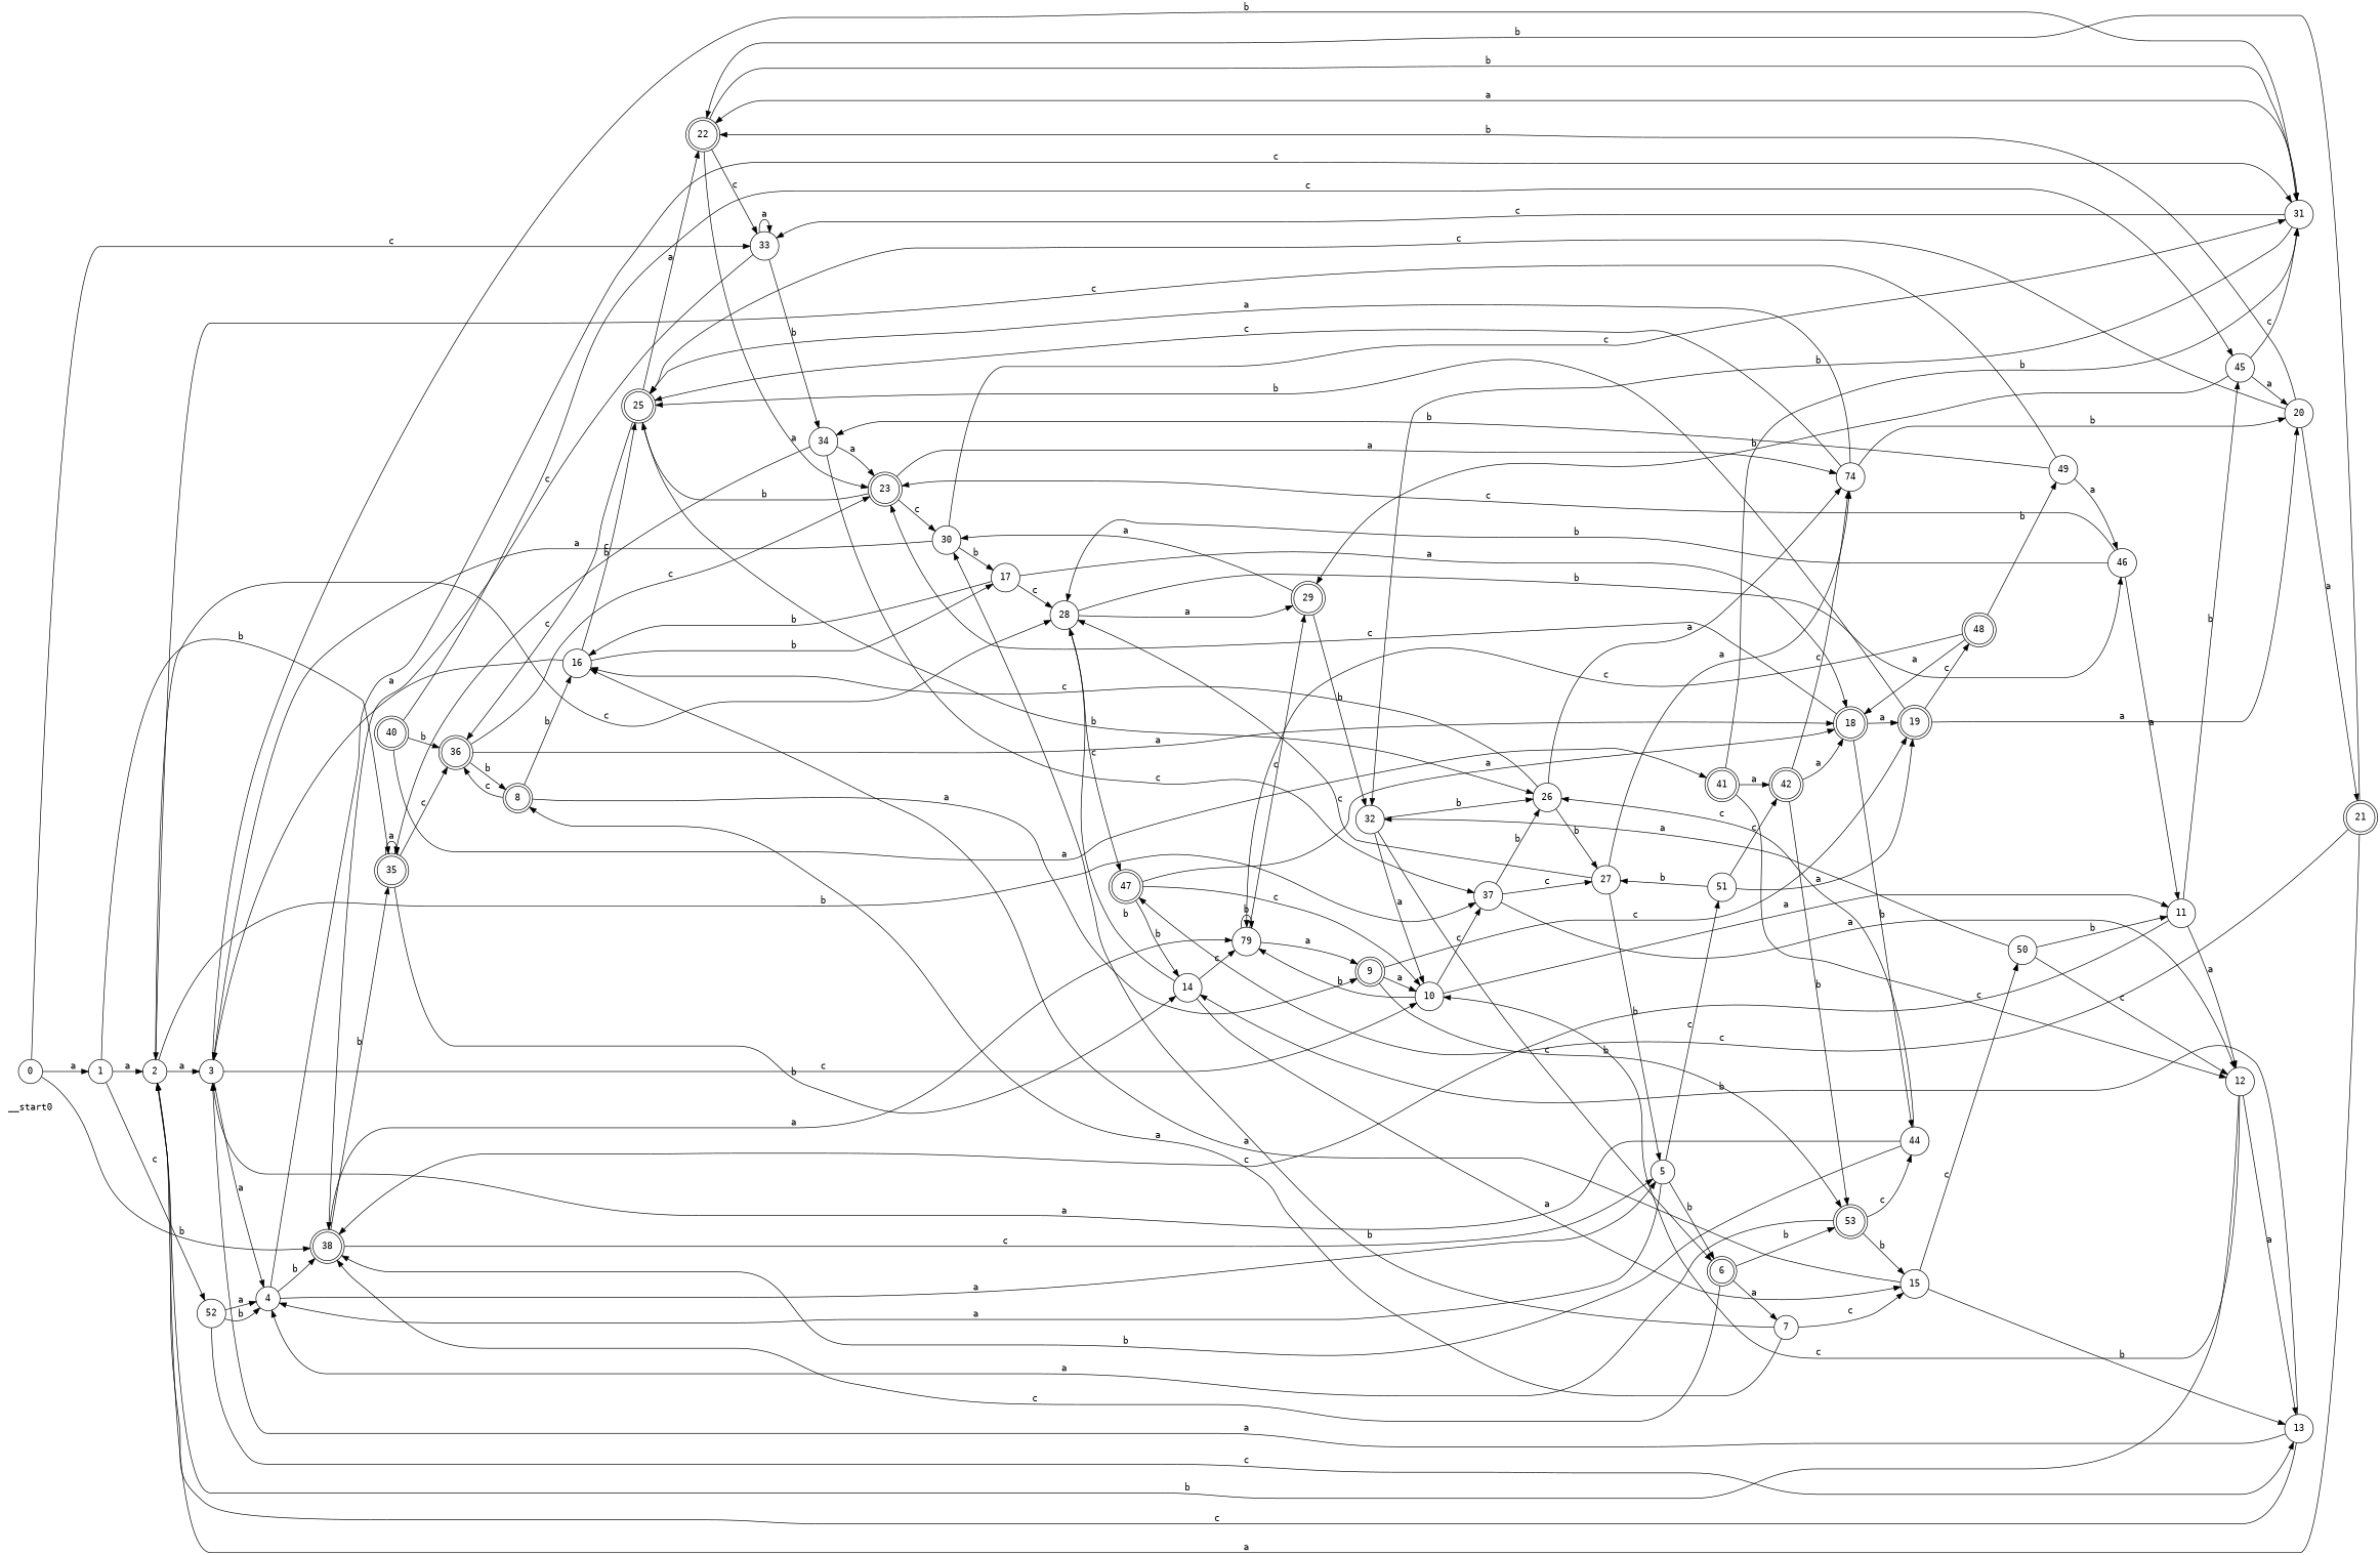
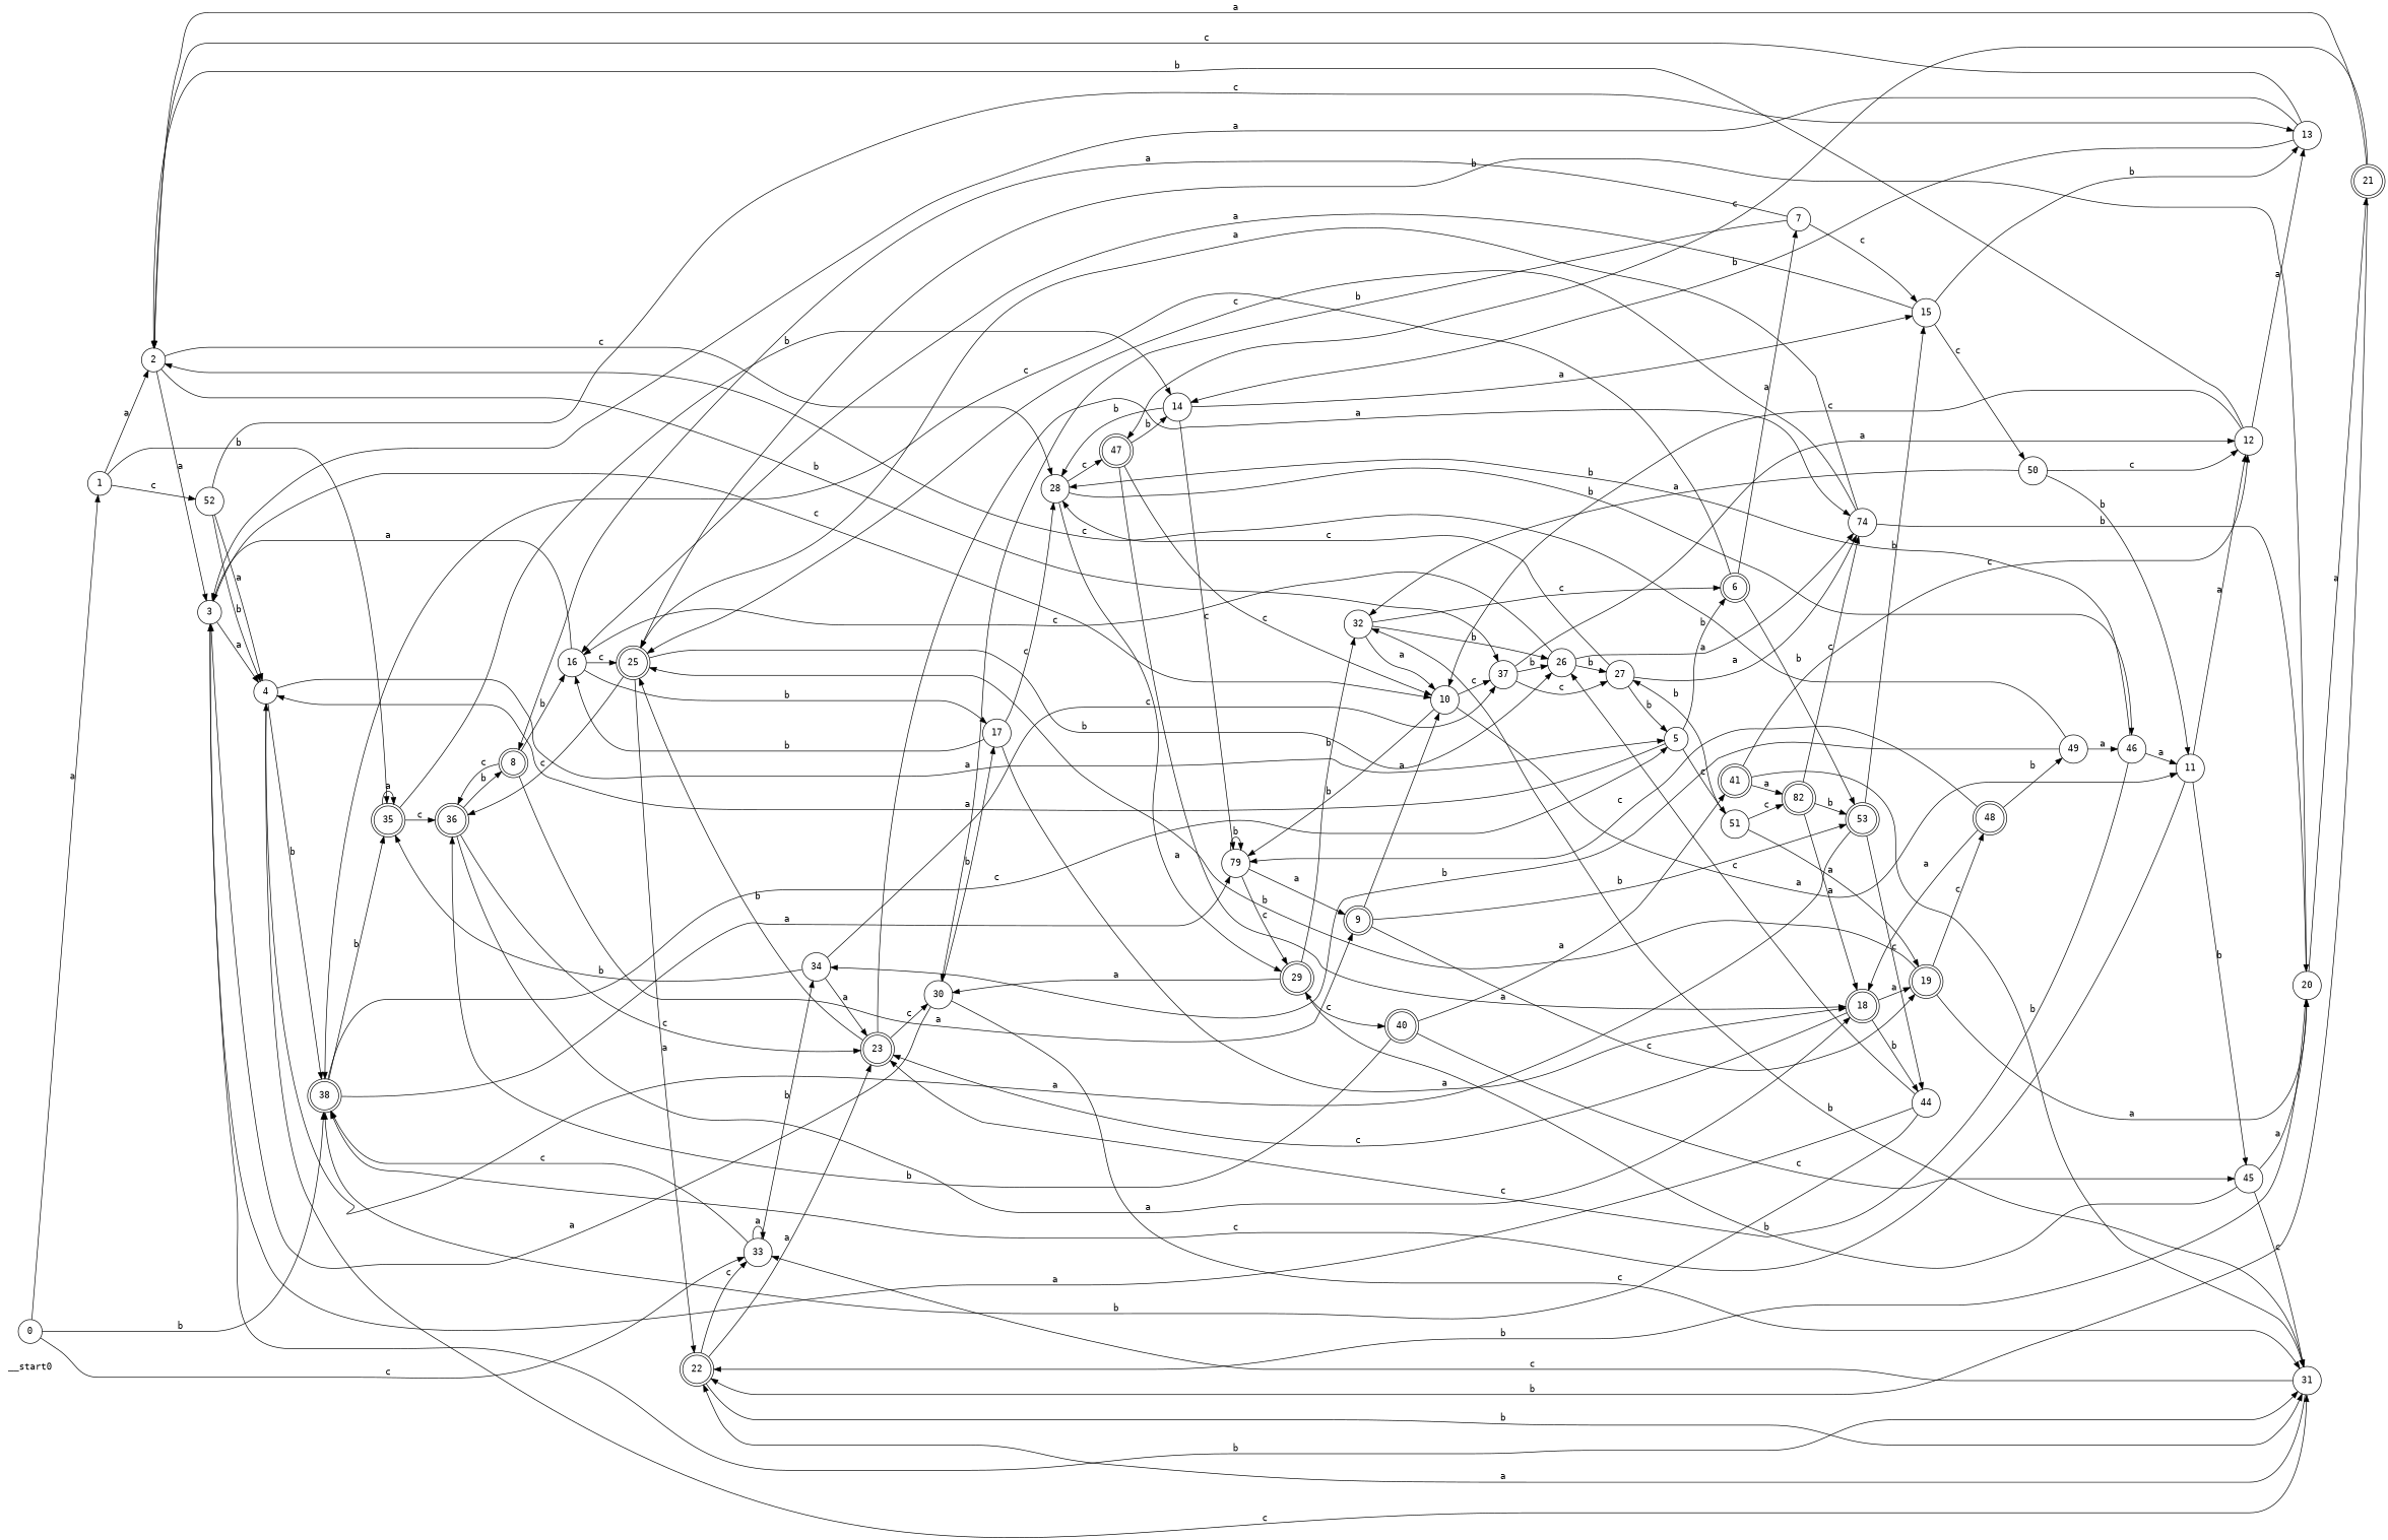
  digraph {
    fontname="DejaVu Sans Mono"
    rankdir=LR
    node [fontname="DejaVu Sans Mono" shape=circle color=black fillcolor=white style=filled]
    edge [fontname="DejaVu Sans Mono"]
    __start0 [shape=none color="" fillcolor="" style=""]
    n2 [label=0]
    n3 [label=1]
    n4 [label=33]
    n5 [label=38 shape=doublecircle style="rounded,filled"]
    n6 [label=2]
    n7 [label=35 shape=doublecircle style="rounded,filled"]
    n8 [label=52]
    n9 [label=34]
    n10 [label=5]
    n11 [label=79]
    n12 [label=3]
    n13 [label=28]
    n14 [label=37]
    n15 [label=36 shape=doublecircle style="rounded,filled"]
    n16 [label=14]
    n17 [label=4]
    n18 [label=13]
    n19 [label=10]
    n20 [label=31]
    n21 [label=47 shape=doublecircle style="rounded,filled"]
    n22 [label=29 shape=doublecircle style="rounded,filled"]
    n23 [label=46]
    n24 [label=12]
    n25 [label=26]
    n26 [label=27]
    n27 [label=11]
    n28 [label=22 shape=doublecircle style="rounded,filled"]
    n29 [label=32]
    n30 [label=6 shape=doublecircle style="rounded,filled"]
    n31 [label=51]
    n32 [label=7]
    n33 [label=53 shape=doublecircle style="rounded,filled"]
    n34 [label=19 shape=doublecircle style="rounded,filled"]
-   n35 [label=42 shape=doublecircle style="rounded,filled"]
+   n35 [label=82 shape=doublecircle style="rounded,filled"]
    n36 [label=8 shape=doublecircle style="rounded,filled"]
    n37 [label=15]
    n38 [label=30]
    n39 [label=44]
    n40 [label=9 shape=doublecircle style="rounded,filled"]
    n41 [label=16]
    n42 [label=50]
    n43 [label=17]
    n44 [label=25 shape=doublecircle style="rounded,filled"]
    n45 [label=18 shape=doublecircle style="rounded,filled"]
    n46 [label=23 shape=doublecircle style="rounded,filled"]
    n47 [label=20]
    n48 [label=48 shape=doublecircle style="rounded,filled"]
    n49 [label=45]
    n50 [label=74]
    n51 [label=21 shape=doublecircle style="rounded,filled"]
    n52 [label=49]
    n53 [label=40 shape=doublecircle style="rounded,filled"]
    n54 [label=41 shape=doublecircle style="rounded,filled"]
    n2 -> n3 [label=a]
    n2 -> n4 [label=c]
    n2 -> n5 [label=b]
    n3 -> n6 [label=a]
    n3 -> n7 [label=b]
    n3 -> n8 [label=c]
    n4 -> n4 [label=a]
    n4 -> n5 [label=c]
    n4 -> n9 [label=b]
    n5 -> n7 [label=b]
    n5 -> n10 [label=c]
    n5 -> n11 [label=a]
    n6 -> n12 [label=a]
    n6 -> n13 [label=c]
    n6 -> n14 [label=b]
    n7 -> n7 [label=a]
    n7 -> n15 [label=c]
    n7 -> n16 [label=b]
    n8 -> n17 [label=a]
    n8 -> n17 [label=b]
    n8 -> n18 [label=c]
    n9 -> n7 [label=b]
    n9 -> n14 [label=c]
    n9 -> n46 [label=a]
    n10 -> n17 [label=a]
    n10 -> n30 [label=b]
    n10 -> n31 [label=c]
    n11 -> n11 [label=b]
    n11 -> n22 [label=c]
    n11 -> n40 [label=a]
    n12 -> n17 [label=a]
    n12 -> n19 [label=c]
    n12 -> n20 [label=b]
    n13 -> n21 [label=c]
    n13 -> n22 [label=a]
    n13 -> n23 [label=b]
    n14 -> n24 [label=a]
    n14 -> n25 [label=b]
    n14 -> n26 [label=c]
    n15 -> n36 [label=b]
    n15 -> n45 [label=a]
    n15 -> n46 [label=c]
    n16 -> n11 [label=c]
    n16 -> n13 [label=b]
    n16 -> n37 [label=a]
    n17 -> n5 [label=b]
    n17 -> n10 [label=a]
    n17 -> n20 [label=c]
    n18 -> n6 [label=c]
    n18 -> n12 [label=a]
    n18 -> n16 [label=b]
    n19 -> n11 [label=b]
    n19 -> n14 [label=c]
    n19 -> n27 [label=a]
    n20 -> n4 [label=c]
    n20 -> n28 [label=a]
    n20 -> n29 [label=b]
    n21 -> n16 [label=b]
    n21 -> n19 [label=c]
    n21 -> n45 [label=a]
    n22 -> n29 [label=b]
    n22 -> n38 [label=a]
+   n22 -> n53 [label=c]
    n23 -> n13 [label=b]
    n23 -> n27 [label=a]
    n23 -> n46 [label=c]
    n24 -> n6 [label=b]
    n24 -> n18 [label=a]
    n24 -> n19 [label=c]
    n25 -> n26 [label=b]
    n25 -> n41 [label=c]
    n25 -> n50 [label=a]
    n26 -> n10 [label=b]
    n26 -> n13 [label=c]
    n26 -> n50 [label=a]
    n27 -> n5 [label=c]
    n27 -> n24 [label=a]
    n27 -> n49 [label=b]
    n28 -> n4 [label=c]
    n28 -> n20 [label=b]
    n28 -> n46 [label=a]
    n29 -> n19 [label=a]
    n29 -> n25 [label=b]
    n29 -> n30 [label=c]
    n30 -> n5 [label=c]
    n30 -> n32 [label=a]
    n30 -> n33 [label=b]
    n31 -> n26 [label=b]
    n31 -> n34 [label=a]
    n31 -> n35 [label=c]
    n32 -> n36 [label=a]
    n32 -> n37 [label=c]
    n32 -> n38 [label=b]
    n33 -> n17 [label=a]
    n33 -> n37 [label=b]
    n33 -> n39 [label=c]
    n34 -> n44 [label=b]
    n34 -> n47 [label=a]
    n34 -> n48 [label=c]
    n35 -> n33 [label=b]
    n35 -> n45 [label=a]
    n35 -> n50 [label=c]
    n36 -> n15 [label=c]
    n36 -> n40 [label=a]
    n36 -> n41 [label=b]
    n37 -> n18 [label=b]
    n37 -> n41 [label=a]
    n37 -> n42 [label=c]
    n38 -> n12 [label=a]
    n38 -> n20 [label=c]
    n38 -> n43 [label=b]
    n39 -> n5 [label=b]
    n39 -> n12 [label=a]
    n39 -> n25 [label=c]
    n40 -> n19 [label=a]
    n40 -> n33 [label=b]
    n40 -> n34 [label=c]
    n41 -> n12 [label=a]
    n41 -> n43 [label=b]
    n41 -> n44 [label=c]
    n42 -> n24 [label=c]
    n42 -> n27 [label=b]
    n42 -> n29 [label=a]
    n43 -> n13 [label=c]
    n43 -> n41 [label=b]
    n43 -> n45 [label=a]
    n44 -> n15 [label=c]
    n44 -> n25 [label=b]
    n44 -> n28 [label=a]
    n45 -> n34 [label=a]
    n45 -> n39 [label=b]
    n45 -> n46 [label=c]
    n46 -> n38 [label=c]
    n46 -> n44 [label=b]
    n46 -> n50 [label=a]
    n47 -> n28 [label=b]
-   n47 -> n44 [label=c]
+   n47 -> n44 [label=b]
    n47 -> n51 [label=a]
    n48 -> n11 [label=c]
    n48 -> n45 [label=a]
    n48 -> n52 [label=b]
    n49 -> n20 [label=c]
    n49 -> n22 [label=b]
    n49 -> n47 [label=a]
    n50 -> n44 [label=a]
    n50 -> n44 [label=c]
    n50 -> n47 [label=b]
    n51 -> n6 [label=a]
    n51 -> n21 [label=c]
    n51 -> n28 [label=b]
    n52 -> n6 [label=c]
    n52 -> n9 [label=b]
    n52 -> n23 [label=a]
    n53 -> n15 [label=b]
    n53 -> n49 [label=c]
    n53 -> n54 [label=a]
    n54 -> n20 [label=b]
    n54 -> n24 [label=c]
    n54 -> n35 [label=a]
  }
